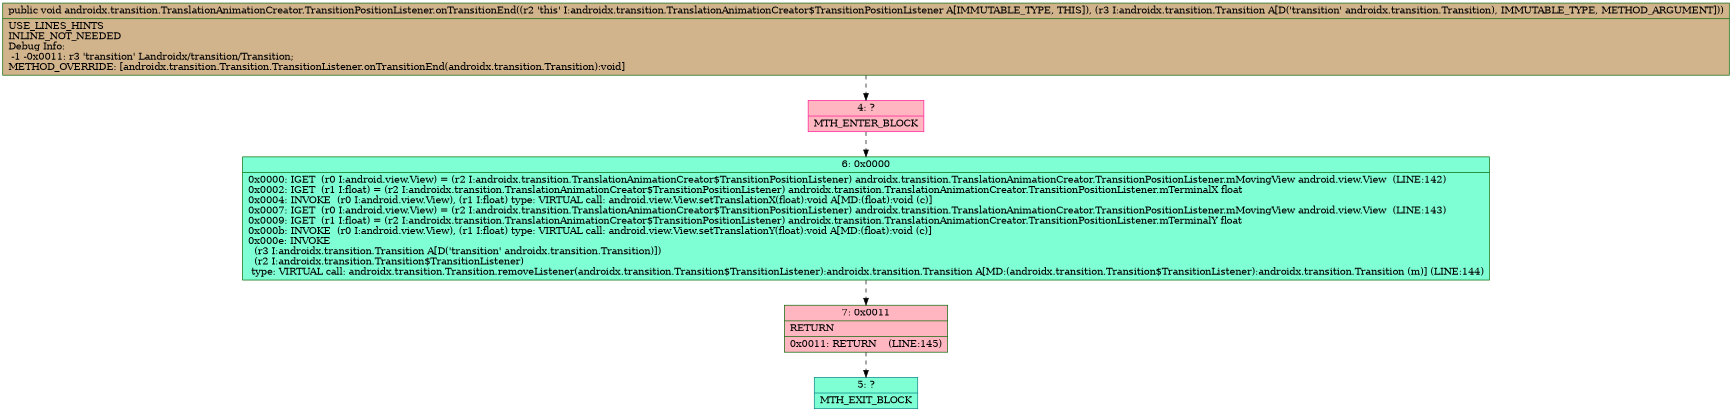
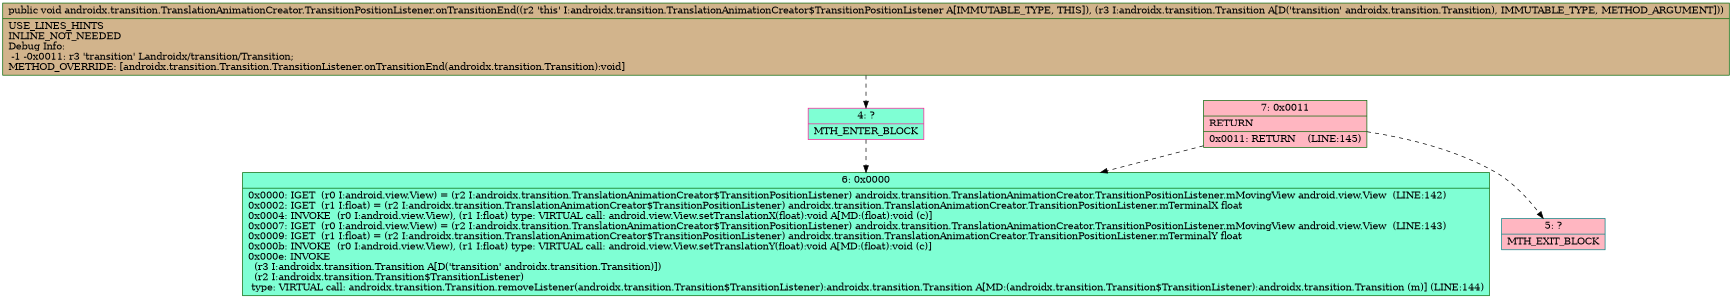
  digraph {
    node [color=darkgreen fillcolor=lightpink shape=record style=filled]
    edge [style=dashed]
-   n1 [color=deeppink label="{4\:\ ?|MTH_ENTER_BLOCK\l}"]
+   n1 [color=deeppink fillcolor=aquamarine label="{4\:\ ?|MTH_ENTER_BLOCK\l}"]
    n2 [fillcolor=aquamarine label="{6\:\ 0x0000|0x0000: IGET  (r0 I:android.view.View) = (r2 I:androidx.transition.TranslationAnimationCreator$TransitionPositionListener) androidx.transition.TranslationAnimationCreator.TransitionPositionListener.mMovingView android.view.View  (LINE:142)\l0x0002: IGET  (r1 I:float) = (r2 I:androidx.transition.TranslationAnimationCreator$TransitionPositionListener) androidx.transition.TranslationAnimationCreator.TransitionPositionListener.mTerminalX float \l0x0004: INVOKE  (r0 I:android.view.View), (r1 I:float) type: VIRTUAL call: android.view.View.setTranslationX(float):void A[MD:(float):void (c)]\l0x0007: IGET  (r0 I:android.view.View) = (r2 I:androidx.transition.TranslationAnimationCreator$TransitionPositionListener) androidx.transition.TranslationAnimationCreator.TransitionPositionListener.mMovingView android.view.View  (LINE:143)\l0x0009: IGET  (r1 I:float) = (r2 I:androidx.transition.TranslationAnimationCreator$TransitionPositionListener) androidx.transition.TranslationAnimationCreator.TransitionPositionListener.mTerminalY float \l0x000b: INVOKE  (r0 I:android.view.View), (r1 I:float) type: VIRTUAL call: android.view.View.setTranslationY(float):void A[MD:(float):void (c)]\l0x000e: INVOKE  \l  (r3 I:androidx.transition.Transition A[D('transition' androidx.transition.Transition)])\l  (r2 I:androidx.transition.Transition$TransitionListener)\l type: VIRTUAL call: androidx.transition.Transition.removeListener(androidx.transition.Transition$TransitionListener):androidx.transition.Transition A[MD:(androidx.transition.Transition$TransitionListener):androidx.transition.Transition (m)] (LINE:144)\l}"]
    n3 [label="{7\:\ 0x0011|RETURN\l|0x0011: RETURN    (LINE:145)\l}"]
-   n4 [color=teal fillcolor=aquamarine label="{5\:\ ?|MTH_EXIT_BLOCK\l}"]
+   n4 [color=teal label="{5\:\ ?|MTH_EXIT_BLOCK\l}"]
    n5 [fillcolor=tan label="{public void androidx.transition.TranslationAnimationCreator.TransitionPositionListener.onTransitionEnd((r2 'this' I:androidx.transition.TranslationAnimationCreator$TransitionPositionListener A[IMMUTABLE_TYPE, THIS]), (r3 I:androidx.transition.Transition A[D('transition' androidx.transition.Transition), IMMUTABLE_TYPE, METHOD_ARGUMENT]))  | USE_LINES_HINTS\lINLINE_NOT_NEEDED\lDebug Info:\l  \-1 \-0x0011: r3 'transition' Landroidx\/transition\/Transition;\lMETHOD_OVERRIDE: [androidx.transition.Transition.TransitionListener.onTransitionEnd(androidx.transition.Transition):void]\l}"]
    n1 -> n2
-   n2 -> n3
+   n3 -> n2
    n3 -> n4
    n5 -> n1
  }
